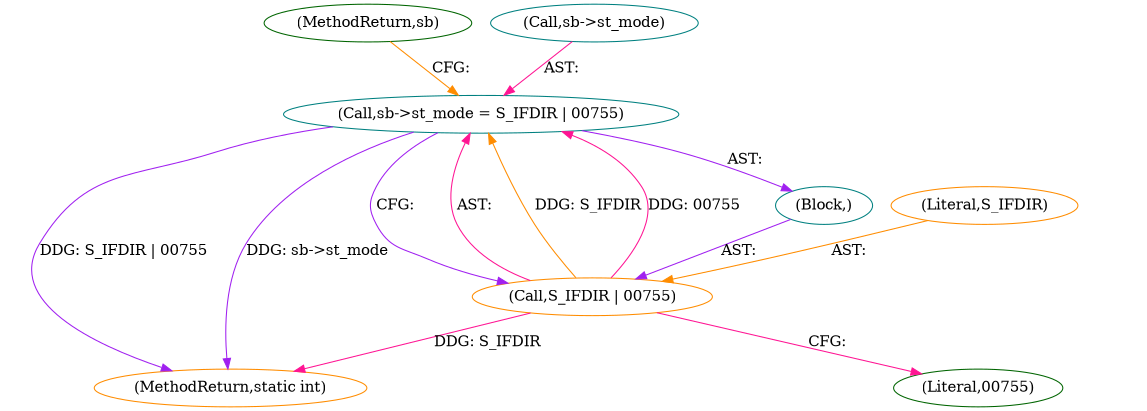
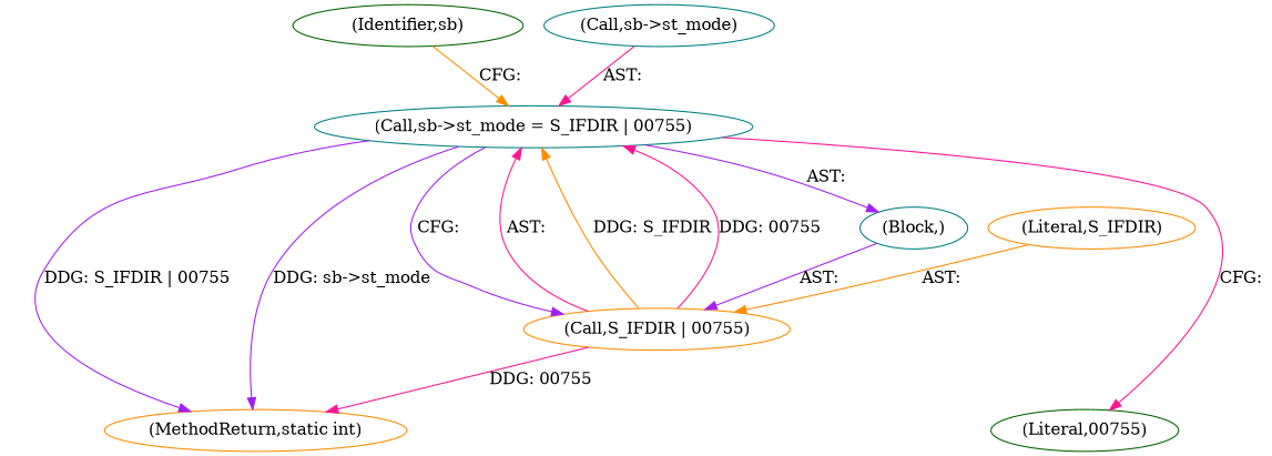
  digraph {
    node [color=teal]
    edge [color=purple]
    n1 [label="(Call,sb->st_mode = S_IFDIR | 00755)"]
    n2 [color=darkorange label="(Call,S_IFDIR | 00755)"]
    n3 [color=darkorange label="(MethodReturn,static int)"]
    n4 [label="(Block,)"]
    n5 [color=darkgreen label="(Literal,00755)"]
    n6 [color=darkorange label="(Literal,S_IFDIR)"]
-   n7 [color=darkgreen label="(MethodReturn,sb)"]
+   n7 [color=darkgreen label="(Identifier,sb)"]
    n8 [label="(Call,sb->st_mode)"]
    n1 -> n2 [label="CFG: "]
    n1 -> n3 [label="DDG: S_IFDIR | 00755"]
    n1 -> n3 [label="DDG: sb->st_mode"]
    n1 -> n4 [label="AST: "]
    n2 -> n1 [color=deeppink label="AST: "]
    n2 -> n1 [color=darkorange label="DDG: S_IFDIR"]
    n2 -> n1 [color=deeppink label="DDG: 00755"]
-   n2 -> n3 [color=deeppink label="DDG: S_IFDIR"]
-   n2 -> n5 [color=deeppink label="CFG: "]
+   n2 -> n3 [color=deeppink label="DDG: 00755"]
+   n1 -> n5 [color=deeppink label="CFG: "]
    n4 -> n2 [label="AST: "]
    n6 -> n2 [color=darkorange label="AST: "]
    n7 -> n1 [color=darkorange label="CFG: "]
    n8 -> n1 [color=deeppink label="AST: "]
  }
